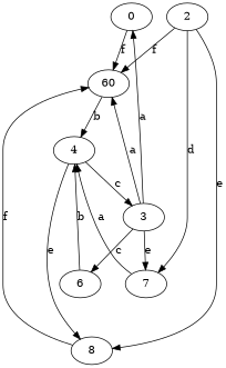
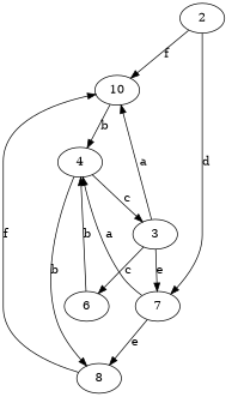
  strict digraph {
-   0
-   10 [label=60]
+   10
    4
    2
    7
    8
    6
    3
-   0 -> 10 [label=f]
    10 -> 4 [label=b]
-   4 -> 8 [label=e]
+   4 -> 8 [label=b]
    4 -> 3 [label=c]
    2 -> 10 [label=f]
    2 -> 7 [label=d]
-   2 -> 8 [label=e]
+   7 -> 8 [label=e]
    7 -> 4 [label=a]
    8 -> 10 [label=f]
    6 -> 4 [label=b]
-   3 -> 0 [label=a]
    3 -> 10 [label=a]
    3 -> 7 [label=e]
    3 -> 6 [label=c]
  }
